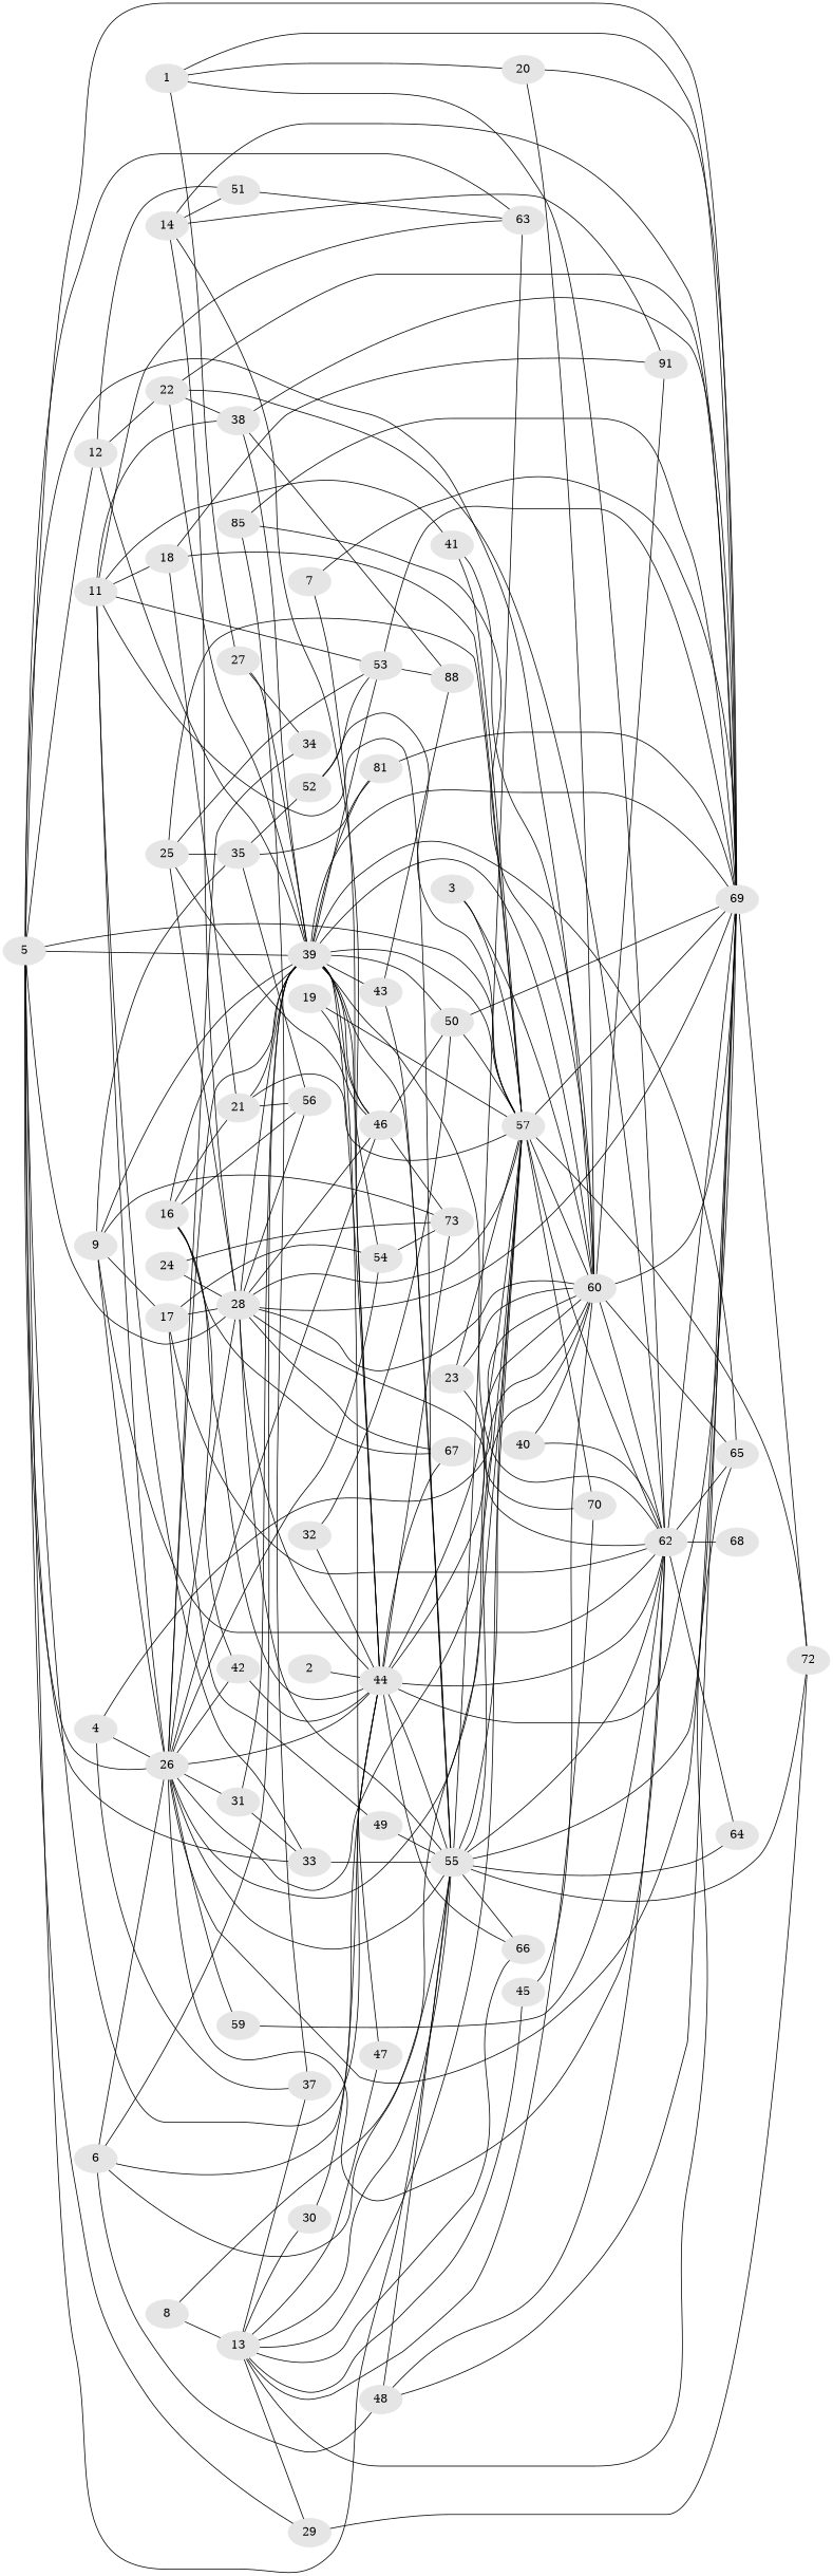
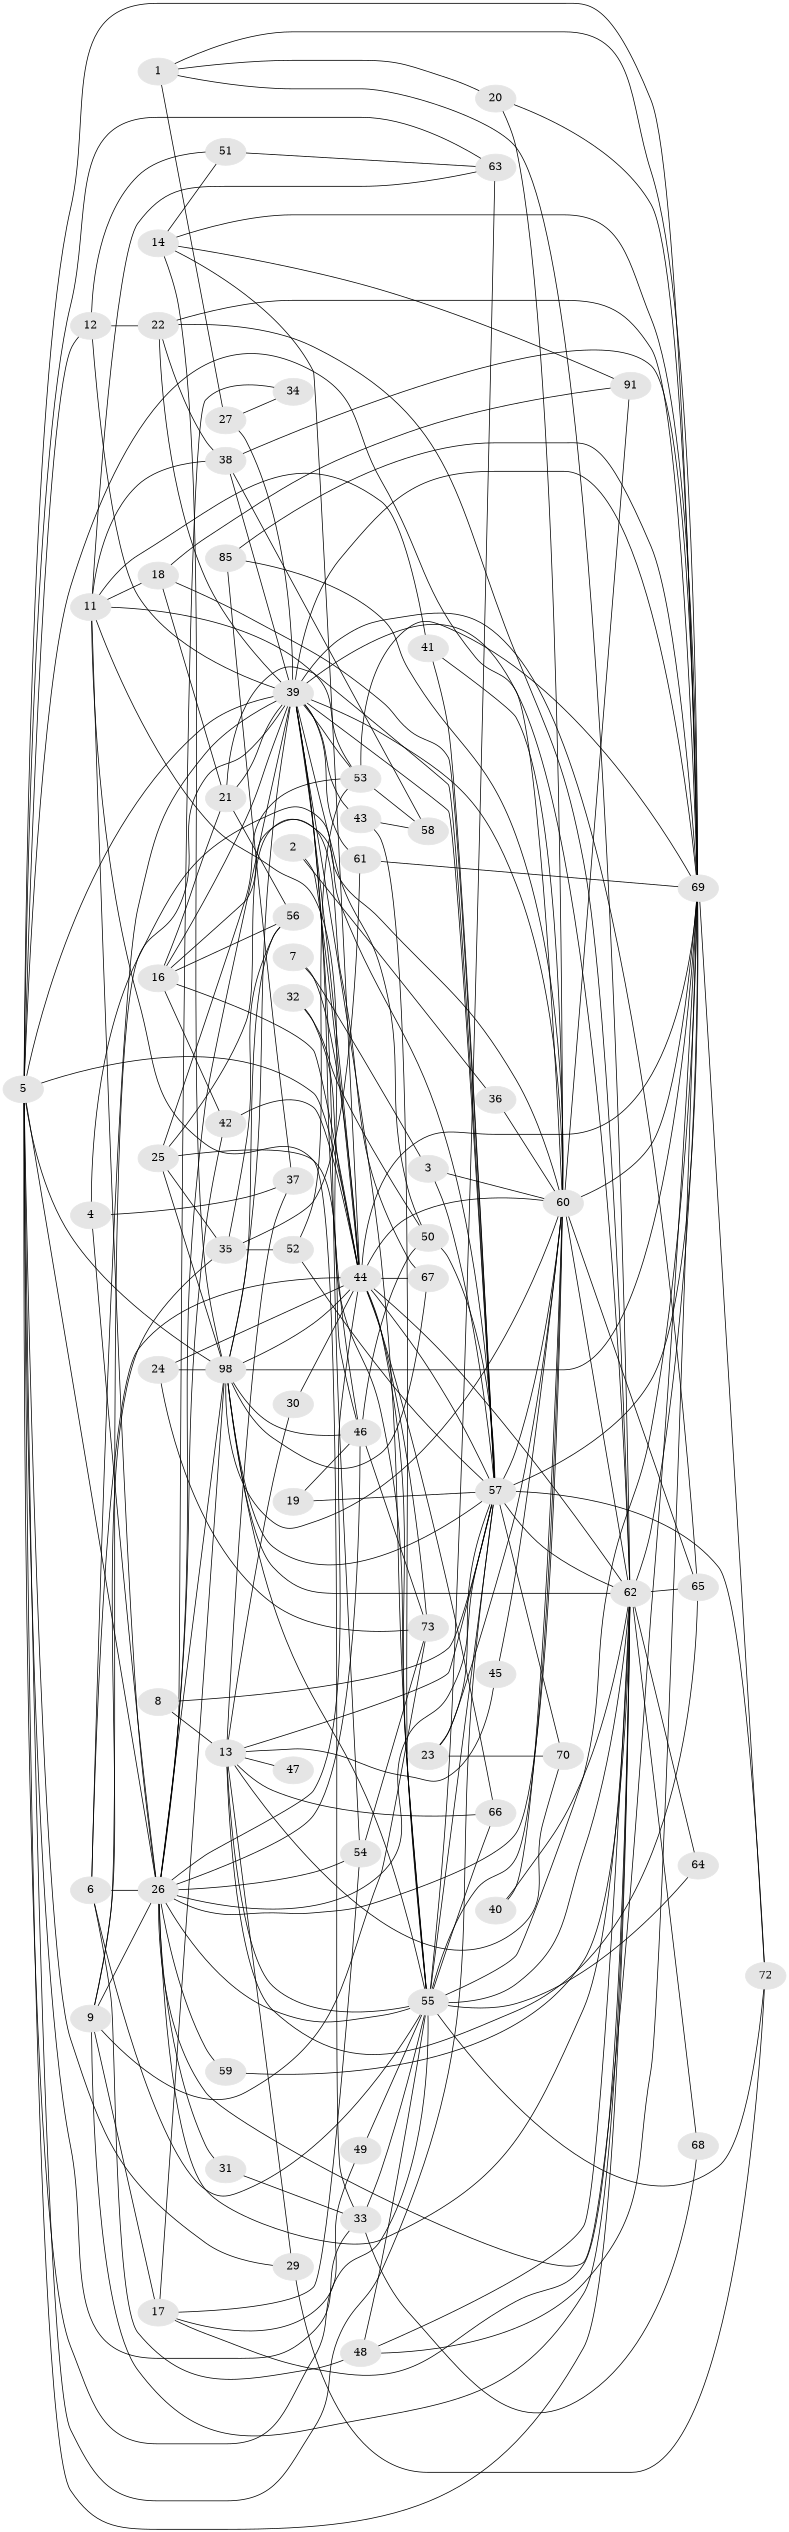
  graph {
    rankdir=LR
    node [color=gray90 style=filled]
    edge [weight=1.0]
    1
    20
    27
    62
    69
    60
    39
    34
    65
    68
    64
    72
    2
+   36
    44
    57
    55
    73
    66
    67
    3
    70
    n23 [label=91]
    4
    26
    37
-   28
+   28 [label=98]
    46
    42
    54
    31
    59
    5
    12
    29
    33
    63
    22
    51
    56
    53
    47
    50
-   61 [label=81]
+   61
    43
    6
    48
    7
    8
    13
    30
    45
    9
    17
    35
    49
    52
    11
    18
    38
    41
    21
-   58 [label=88]
+   58
    14
    n65 [label=85]
    16
    19
    23
    24
    25
    32
    40
    1 -- 20
    1 -- 27
    1 -- 62
    1 -- 69
    20 -- 69
    20 -- 60
    27 -- 39 [weight=2.0]
    27 -- 34
    62 -- 69
    62 -- 65
    62 -- 68
    62 -- 64
    69 -- 72
    60 -- 62 [weight=3.0]
    60 -- 69
    60 -- 65
    60 -- n23
    39 -- 62
    39 -- 69
    39 -- 60
    39 -- 65
    39 -- 44
    39 -- 57 [weight=2.0]
    39 -- 55 [weight=2.0]
    39 -- 46
    39 -- 54
    39 -- 53
-   39 -- 47
    39 -- 50 [weight=2.0]
    39 -- 61
    39 -- 43
+   2 -- 36
    2 -- 44
+   36 -- 60 [weight=2.0]
    44 -- 62
    44 -- 69
    44 -- 60
    44 -- 57
    44 -- 55
    44 -- 73
    44 -- 66
    44 -- 67
    57 -- 62
    57 -- 69
    57 -- 60
    57 -- 72
    57 -- 70
    55 -- 62
    55 -- 69
    55 -- 60
    55 -- 64
    55 -- 72
    55 -- 57
    55 -- 66
    55 -- 63
    3 -- 60
    3 -- 57
    4 -- 60
    4 -- 26
    4 -- 37
    26 -- 62 [weight=2.0]
    26 -- 69
    26 -- 60
    26 -- 39 [weight=2.0]
    26 -- 34
    26 -- 44
    26 -- 57
    26 -- 55 [weight=2.0]
    26 -- 28
    26 -- 46
    26 -- 42
    26 -- 54
    26 -- 31
    26 -- 59 [weight=2.0]
    28 -- 62 [weight=3.0]
    28 -- 69 [weight=3.0]
    28 -- 60
    28 -- 39 [weight=2.0]
    28 -- 44 [weight=2.0]
    28 -- 57
    28 -- 55
    28 -- 67
    28 -- 46
    28 -- 56
    46 -- 73
    46 -- 50
    42 -- 44
    54 -- 73
-   31 -- 39
    31 -- 33
    59 -- 62
+   5 -- 62
    5 -- 69 [weight=2.0]
    5 -- 60
    5 -- 39 [weight=2.0]
    5 -- 44 [weight=2.0]
    5 -- 57 [weight=2.0]
    5 -- 55
    5 -- 26 [weight=2.0]
    5 -- 28
    5 -- 12
    5 -- 29
    5 -- 33
    5 -- 63 [weight=2.0]
    12 -- 39
    12 -- 22
    12 -- 51
    29 -- 72
+   33 -- 68
    33 -- 55 [weight=2.0]
    22 -- 62
    22 -- 69
    22 -- 39
    22 -- 38
    51 -- 63
    53 -- 69
    53 -- 58
-   50 -- 69
    50 -- 57 [weight=2.0]
    61 -- 69
    43 -- 55
    43 -- 58
    6 -- 39
    6 -- 44
    6 -- 55
    6 -- 26
    6 -- 48
    48 -- 62
    48 -- 69
    48 -- 55
-   7 -- 69
+   7 -- 3
    7 -- 44
    8 -- 57
    8 -- 13
    13 -- 65
    13 -- 57 [weight=2.0]
    13 -- 55
    13 -- 66
    13 -- 70
    13 -- 37
    13 -- 29
    13 -- 47
    13 -- 30
    13 -- 45
    30 -- 44
    45 -- 60
    9 -- 62
    9 -- 39
    9 -- 73
    9 -- 26
    9 -- 17
    9 -- 35
    17 -- 62 [weight=2.0]
    17 -- 28
    17 -- 54
    17 -- 49
    35 -- 56
    35 -- 61
    35 -- 52
    49 -- 55
    52 -- 57
    52 -- 53
    11 -- 55
    11 -- 26
    11 -- 33
    11 -- 63
    11 -- 53
    11 -- 18
    11 -- 38
    11 -- 41
    18 -- 57
    18 -- n23
    18 -- 21
    38 -- 69
    38 -- 39
    38 -- 58
    41 -- 60
    41 -- 57
    21 -- 39
    21 -- 57
    21 -- 56
    14 -- 69
    14 -- 44
    14 -- n23
    14 -- 28
    14 -- 51
    n65 -- 69
    n65 -- 60
    n65 -- 37
    16 -- 39
    16 -- 44
    16 -- 67
    16 -- 42
    16 -- 56
    16 -- 21
    19 -- 57
    19 -- 46
    23 -- 60
    23 -- 57
    23 -- 70
+   24 -- 44
    24 -- 73
    24 -- 28
    25 -- 57
    25 -- 28
    25 -- 46
    25 -- 53
    25 -- 35
    32 -- 44
    32 -- 50
    40 -- 62
    40 -- 60
  }
